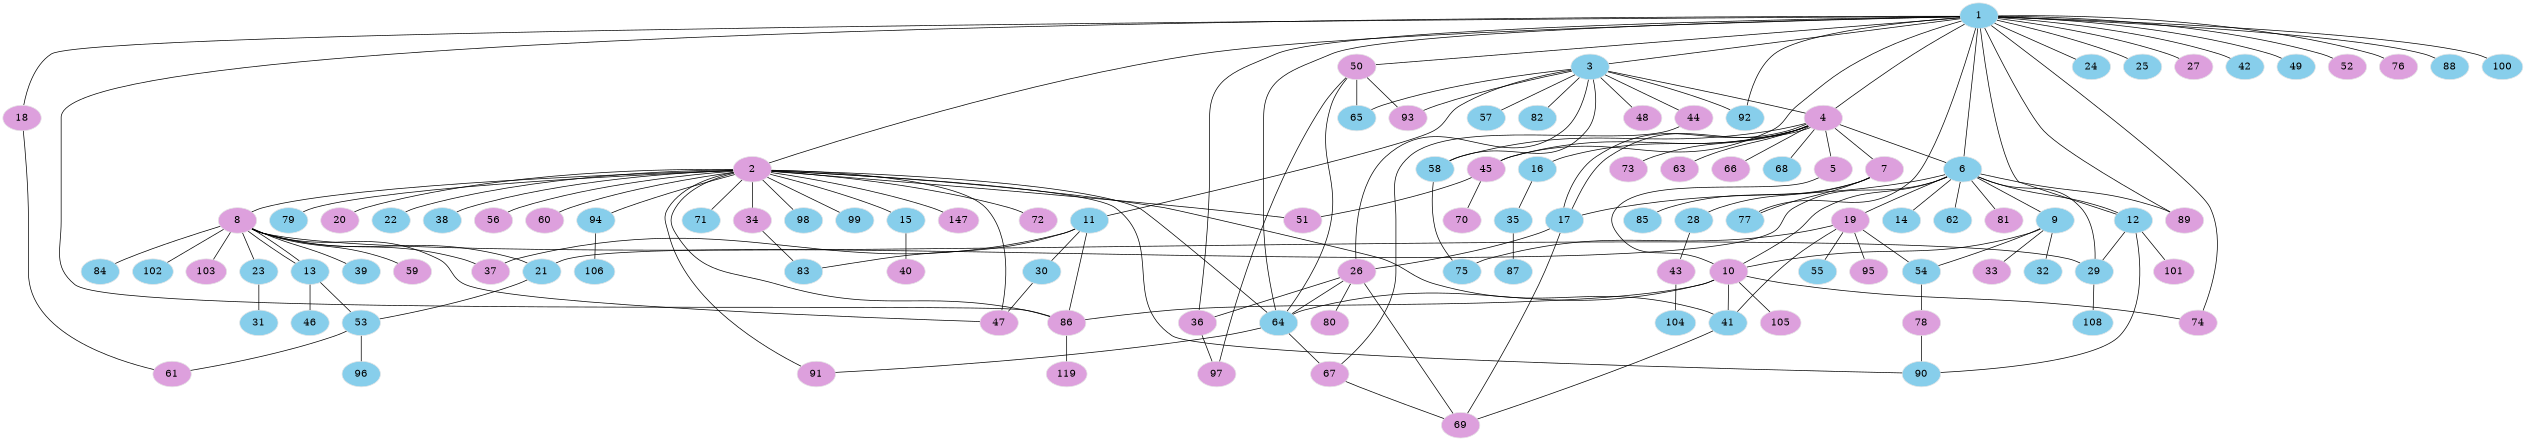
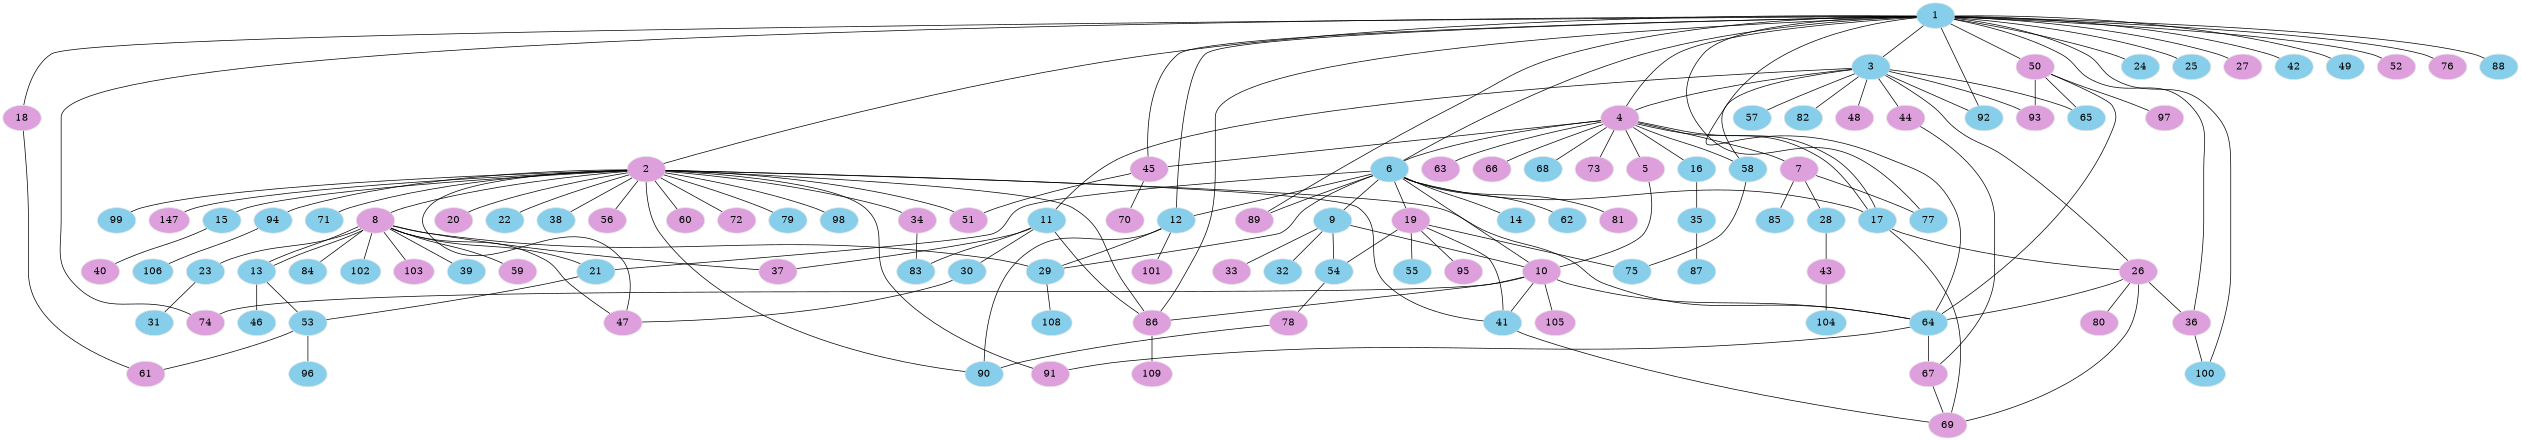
  graph {
    node [color=gray90 fillcolor=skyblue style=filled]
    2 [fillcolor=plum]
    1
    3
    4 [fillcolor=plum]
    6
    12
    18 [fillcolor=plum]
    24
    25
    27 [fillcolor=plum]
    36 [fillcolor=plum]
    42
    45 [fillcolor=plum]
    49
    50 [fillcolor=plum]
    52 [fillcolor=plum]
    64
    74 [fillcolor=plum]
    76 [fillcolor=plum]
    77
    86 [fillcolor=plum]
    88
    89 [fillcolor=plum]
    92
    100
    8 [fillcolor=plum]
    15
    20 [fillcolor=plum]
    22
    34 [fillcolor=plum]
    38
    41
    47 [fillcolor=plum]
    51 [fillcolor=plum]
    56 [fillcolor=plum]
    60 [fillcolor=plum]
    71
    72 [fillcolor=plum]
    79
    90
    91 [fillcolor=plum]
    94
    98
    99
    n45 [fillcolor=plum label=147]
    11
    26 [fillcolor=plum]
    44 [fillcolor=plum]
    48 [fillcolor=plum]
    57
    58
    65
    82
    93 [fillcolor=plum]
    5 [fillcolor=plum]
    7 [fillcolor=plum]
    16
    17
    63 [fillcolor=plum]
    66 [fillcolor=plum]
    68
    73 [fillcolor=plum]
    10 [fillcolor=plum]
    9
    14
    19 [fillcolor=plum]
    21
    29
    62
    81 [fillcolor=plum]
    101 [fillcolor=plum]
    61 [fillcolor=plum]
    70 [fillcolor=plum]
    97 [fillcolor=plum]
    67 [fillcolor=plum]
-   109 [fillcolor=plum label=119]
+   109 [fillcolor=plum]
    13
    23
    37 [fillcolor=plum]
    39
    59 [fillcolor=plum]
    84
    102
    103 [fillcolor=plum]
    40 [fillcolor=plum]
    83
    69 [fillcolor=plum]
    106
    30
    80 [fillcolor=plum]
    75
    28
    85
    35
    105 [fillcolor=plum]
    32
    33 [fillcolor=plum]
    54
    55
    95 [fillcolor=plum]
    53
    108
    43 [fillcolor=plum]
    46
    31
    78 [fillcolor=plum]
    96
    87
    104
    2 -- 64
    2 -- 86
    2 -- 8
    2 -- 15
    2 -- 20
    2 -- 22
    2 -- 34
    2 -- 38
    2 -- 41
    2 -- 47
    2 -- 51
    2 -- 56
    2 -- 60
    2 -- 71
    2 -- 72
    2 -- 79
    2 -- 90
    2 -- 91
    2 -- 94
    2 -- 98
    2 -- 99
    2 -- n45
    1 -- 2
    1 -- 3
    1 -- 4
    1 -- 6
    1 -- 12
    1 -- 18
    1 -- 24
    1 -- 25
    1 -- 27
    1 -- 36
    1 -- 42
    1 -- 45
    1 -- 49
    1 -- 50
    1 -- 52
    1 -- 64
    1 -- 74
    1 -- 76
    1 -- 77
    1 -- 86
    1 -- 88
    1 -- 89
    1 -- 92
    1 -- 100
    3 -- 4
    3 -- 92
    3 -- 11
    3 -- 26
    3 -- 44
    3 -- 48
    3 -- 57
    3 -- 58
    3 -- 65
    3 -- 82
    3 -- 93
    4 -- 6
    4 -- 45
    4 -- 58
    4 -- 5
    4 -- 7
    4 -- 16
    4 -- 17
    4 -- 17
    4 -- 63
    4 -- 66
    4 -- 68
    4 -- 73
    6 -- 12
    6 -- 89
    6 -- 17
    6 -- 10
    6 -- 9
    6 -- 14
    6 -- 19
    6 -- 21
    6 -- 29
    6 -- 62
    6 -- 81
    12 -- 90
    12 -- 29
    12 -- 101
    18 -- 61
-   36 -- 97
+   36 -- 100
    45 -- 51
    45 -- 70
    50 -- 64
    50 -- 65
    50 -- 93
    50 -- 97
    64 -- 91
    64 -- 67
    86 -- 109
    8 -- 47
    8 -- 21
    8 -- 29
    8 -- 13
    8 -- 13
    8 -- 23
    8 -- 37
    8 -- 39
    8 -- 59
    8 -- 84
    8 -- 102
    8 -- 103
    15 -- 40
    34 -- 83
    41 -- 69
    94 -- 106
    11 -- 86
    11 -- 37
    11 -- 83
    11 -- 30
    26 -- 36
    26 -- 64
    26 -- 69
    26 -- 80
    44 -- 67
    58 -- 75
    5 -- 10
    7 -- 77
    7 -- 28
    7 -- 85
    16 -- 35
    17 -- 26
    17 -- 69
    10 -- 64
    10 -- 74
    10 -- 86
    10 -- 41
    10 -- 105
    9 -- 10
    9 -- 32
    9 -- 33
    9 -- 54
    19 -- 41
    19 -- 75
    19 -- 54
    19 -- 55
    19 -- 95
    21 -- 53
    29 -- 108
    67 -- 69
    13 -- 53
    13 -- 46
    23 -- 31
    30 -- 47
    28 -- 43
    35 -- 87
    54 -- 78
    53 -- 61
    53 -- 96
    43 -- 104
    78 -- 90
  }
